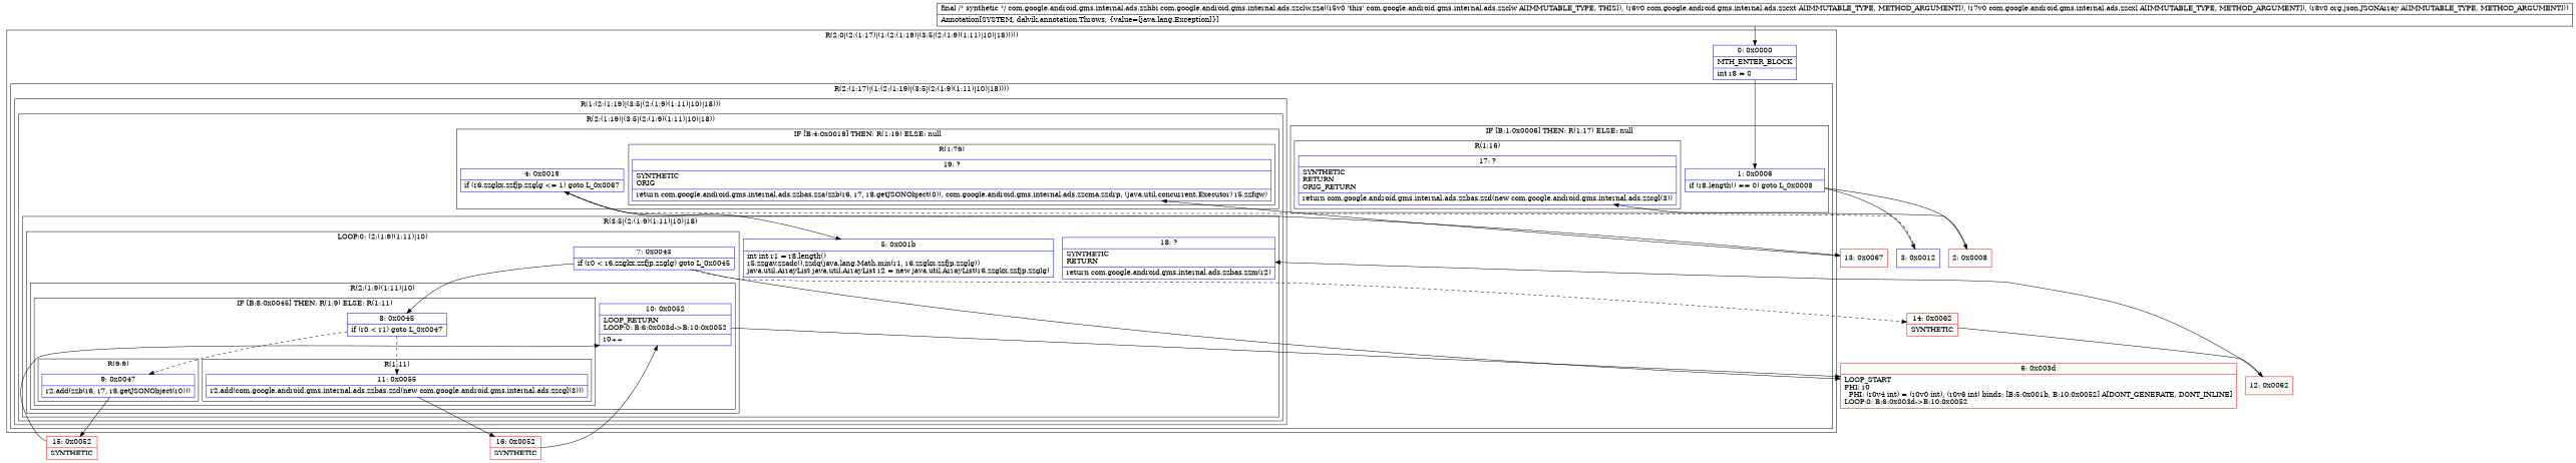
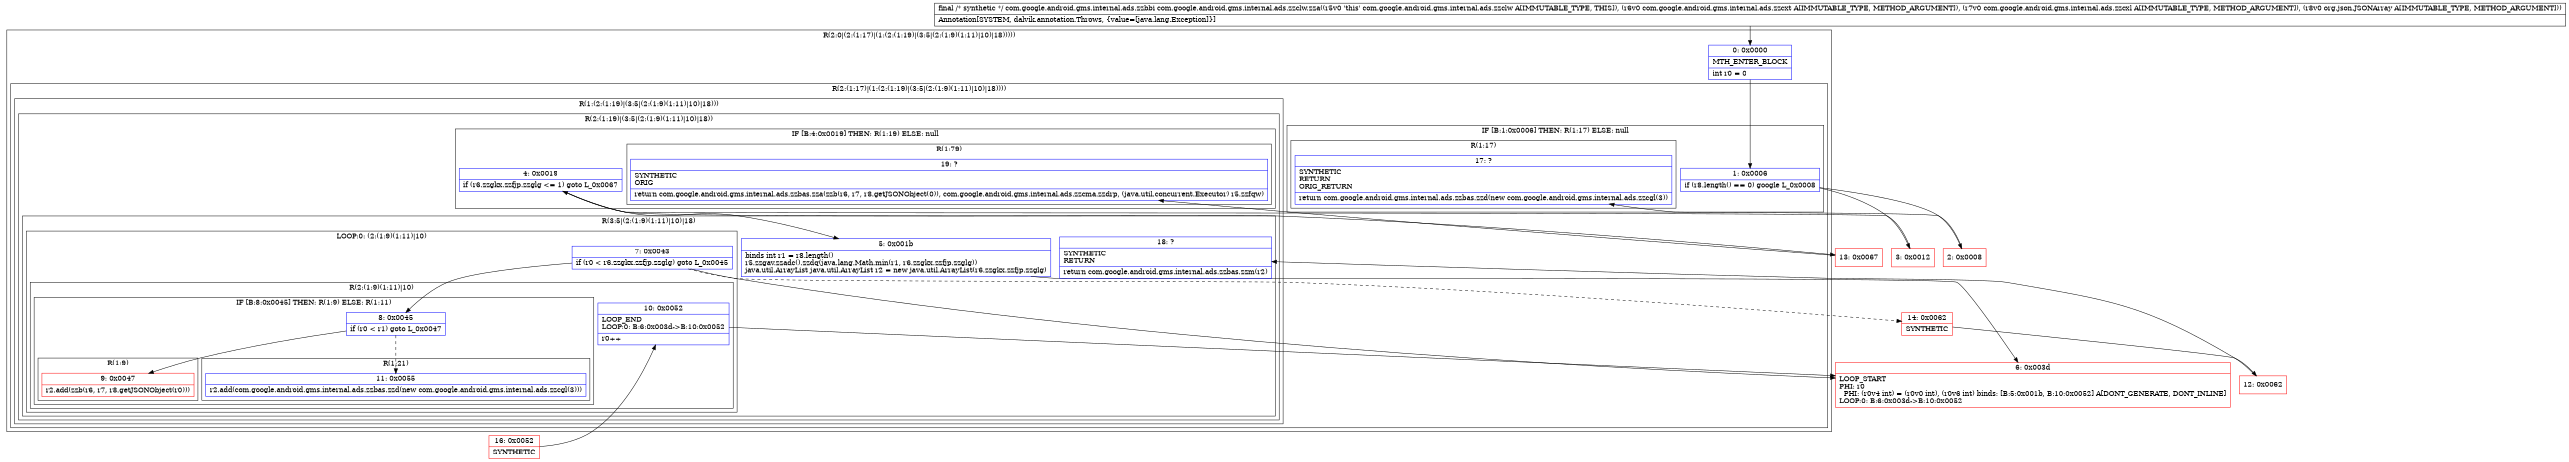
  digraph {
    node [color=blue shape=record]
    n1 [label="{17\:\ ?|SYNTHETIC\lRETURN\lORIG_RETURN\l|return com.google.android.gms.internal.ads.zzbas.zzd(new com.google.android.gms.internal.ads.zzcgl(3))\l}"]
-   n2 [label="{1\:\ 0x0006|if (r8.length() == 0) goto L_0x0008\l}"]
+   n2 [label="{1\:\ 0x0006|if (r8.length() == 0) google L_0x0008\l}"]
    n3 [label="{19\:\ ?|SYNTHETIC\lORIG\l|return com.google.android.gms.internal.ads.zzbas.zza(zzb(r6, r7, r8.getJSONObject(0)), com.google.android.gms.internal.ads.zzcma.zzdrp, (java.util.concurrent.Executor) r5.zzfqw)\l}"]
    n4 [label="{4\:\ 0x0019|if (r6.zzgkx.zzfjp.zzglg \<= 1) goto L_0x0067\l}"]
-   n5 [label="{9\:\ 0x0047|r2.add(zzb(r6, r7, r8.getJSONObject(r0)))\l}"]
+   n5 [color=red label="{9\:\ 0x0047|r2.add(zzb(r6, r7, r8.getJSONObject(r0)))\l}"]
    n6 [label="{11\:\ 0x0055|r2.add(com.google.android.gms.internal.ads.zzbas.zzd(new com.google.android.gms.internal.ads.zzcgl(3)))\l}"]
    n7 [label="{8\:\ 0x0045|if (r0 \< r1) goto L_0x0047\l}"]
-   n8 [label="{10\:\ 0x0052|LOOP_RETURN\lLOOP:0: B:6:0x003d\-\>B:10:0x0052\l|r0++\l}"]
+   n8 [label="{10\:\ 0x0052|LOOP_END\lLOOP:0: B:6:0x003d\-\>B:10:0x0052\l|r0++\l}"]
    n9 [label="{7\:\ 0x0043|if (r0 \< r6.zzgkx.zzfjp.zzglg) goto L_0x0045\l}"]
-   n10 [label="{5\:\ 0x001b|int int r1 = r8.length()\lr5.zzgav.zzadc().zzdq(java.lang.Math.min(r1, r6.zzgkx.zzfjp.zzglg))\ljava.util.ArrayList java.util.ArrayList r2 = new java.util.ArrayList(r6.zzgkx.zzfjp.zzglg)\l}"]
+   n10 [label="{5\:\ 0x001b|binds int r1 = r8.length()\lr5.zzgav.zzadc().zzdq(java.lang.Math.min(r1, r6.zzgkx.zzfjp.zzglg))\ljava.util.ArrayList java.util.ArrayList r2 = new java.util.ArrayList(r6.zzgkx.zzfjp.zzglg)\l}"]
    n11 [label="{18\:\ ?|SYNTHETIC\lRETURN\l|return com.google.android.gms.internal.ads.zzbas.zzm(r2)\l}"]
-   n12 [label="{0\:\ 0x0000|MTH_ENTER_BLOCK\l|int r8 = 0\l}"]
+   n12 [label="{0\:\ 0x0000|MTH_ENTER_BLOCK\l|int r0 = 0\l}"]
    n13 [color=red label="{2\:\ 0x0008}"]
-   n14 [label="{3\:\ 0x0012}"]
+   n14 [color=red label="{3\:\ 0x0012}"]
    n15 [color=red label="{13\:\ 0x0067}"]
-   n16 [color=red label="{15\:\ 0x0052|SYNTHETIC\l}"]
    n17 [color=red label="{16\:\ 0x0052|SYNTHETIC\l}"]
    n18 [color=red label="{6\:\ 0x003d|LOOP_START\lPHI: r0 \l  PHI: (r0v4 int) = (r0v0 int), (r0v6 int) binds: [B:5:0x001b, B:10:0x0052] A[DONT_GENERATE, DONT_INLINE]\lLOOP:0: B:6:0x003d\-\>B:10:0x0052\l}"]
    n19 [color=red label="{14\:\ 0x0062|SYNTHETIC\l}"]
    n20 [color=red label="{12\:\ 0x0062}"]
    n21 [label="{final \/* synthetic *\/ com.google.android.gms.internal.ads.zzbbi com.google.android.gms.internal.ads.zzclw.zza((r5v0 'this' com.google.android.gms.internal.ads.zzclw A[IMMUTABLE_TYPE, THIS]), (r6v0 com.google.android.gms.internal.ads.zzcxt A[IMMUTABLE_TYPE, METHOD_ARGUMENT]), (r7v0 com.google.android.gms.internal.ads.zzcxl A[IMMUTABLE_TYPE, METHOD_ARGUMENT]), (r8v0 org.json.JSONArray A[IMMUTABLE_TYPE, METHOD_ARGUMENT]))  | Annotation[SYSTEM, dalvik.annotation.Throws, \{value=[java.lang.Exception]\}]\l}" color=""]
    subgraph cluster_1 {
      label="R(2:0|(2:(1:17)|(1:(2:(1:19)|(3:5|(2:(1:9)(1:11)|10)|18)))))"
      n12
      subgraph cluster_2 {
        label="R(2:(1:17)|(1:(2:(1:19)|(3:5|(2:(1:9)(1:11)|10)|18))))"
        subgraph cluster_3 {
          label="IF [B:1:0x0006] THEN: R(1:17) ELSE: null"
          n2
          subgraph cluster_4 {
-           label="R(1:16)"
+           label="R(1:17)"
            n1
          }
        }
        subgraph cluster_5 {
          label="R(1:(2:(1:19)|(3:5|(2:(1:9)(1:11)|10)|18)))"
          subgraph cluster_6 {
            label="R(2:(1:19)|(3:5|(2:(1:9)(1:11)|10)|18))"
            subgraph cluster_7 {
              label="IF [B:4:0x0019] THEN: R(1:19) ELSE: null"
              n4
              subgraph cluster_8 {
                label="R(1:79)"
                n3
              }
            }
            subgraph cluster_9 {
              label="R(3:5|(2:(1:9)(1:11)|10)|18)"
              n10
              n11
              subgraph cluster_10 {
                label="LOOP:0: (2:(1:9)(1:11)|10)"
                n9
                subgraph cluster_11 {
                  label="R(2:(1:9)(1:11)|10)"
                  n8
                  subgraph cluster_12 {
                    label="IF [B:8:0x0045] THEN: R(1:9) ELSE: R(1:11)"
                    n7
                    subgraph cluster_13 {
-                     label="R(9:9)"
+                     label="R(1:9)"
                      n5
                    }
                    subgraph cluster_14 {
-                     label="R(1:11)"
+                     label="R(1:21)"
                      n6
                    }
                  }
                }
              }
            }
          }
        }
      }
    }
    n2 -> n13
    n2 -> n14 [style=solid]
    n4 -> n10 [style=solid]
    n4 -> n15
-   n5 -> n16
-   n6 -> n17
-   n7 -> n5 [style=dashed]
+   n7 -> n5
    n7 -> n6 [style=dashed]
    n8 -> n18
    n9 -> n7
    n9 -> n18
    n9 -> n19 [style=dashed]
+   n10 -> n18
    n12 -> n2
    n13 -> n1
-   n14 -> n4 [style=dashed]
+   n14 -> n4
    n15 -> n3
-   n16 -> n8
    n17 -> n8
    n19 -> n20
    n20 -> n11
    n21 -> n12
  }
